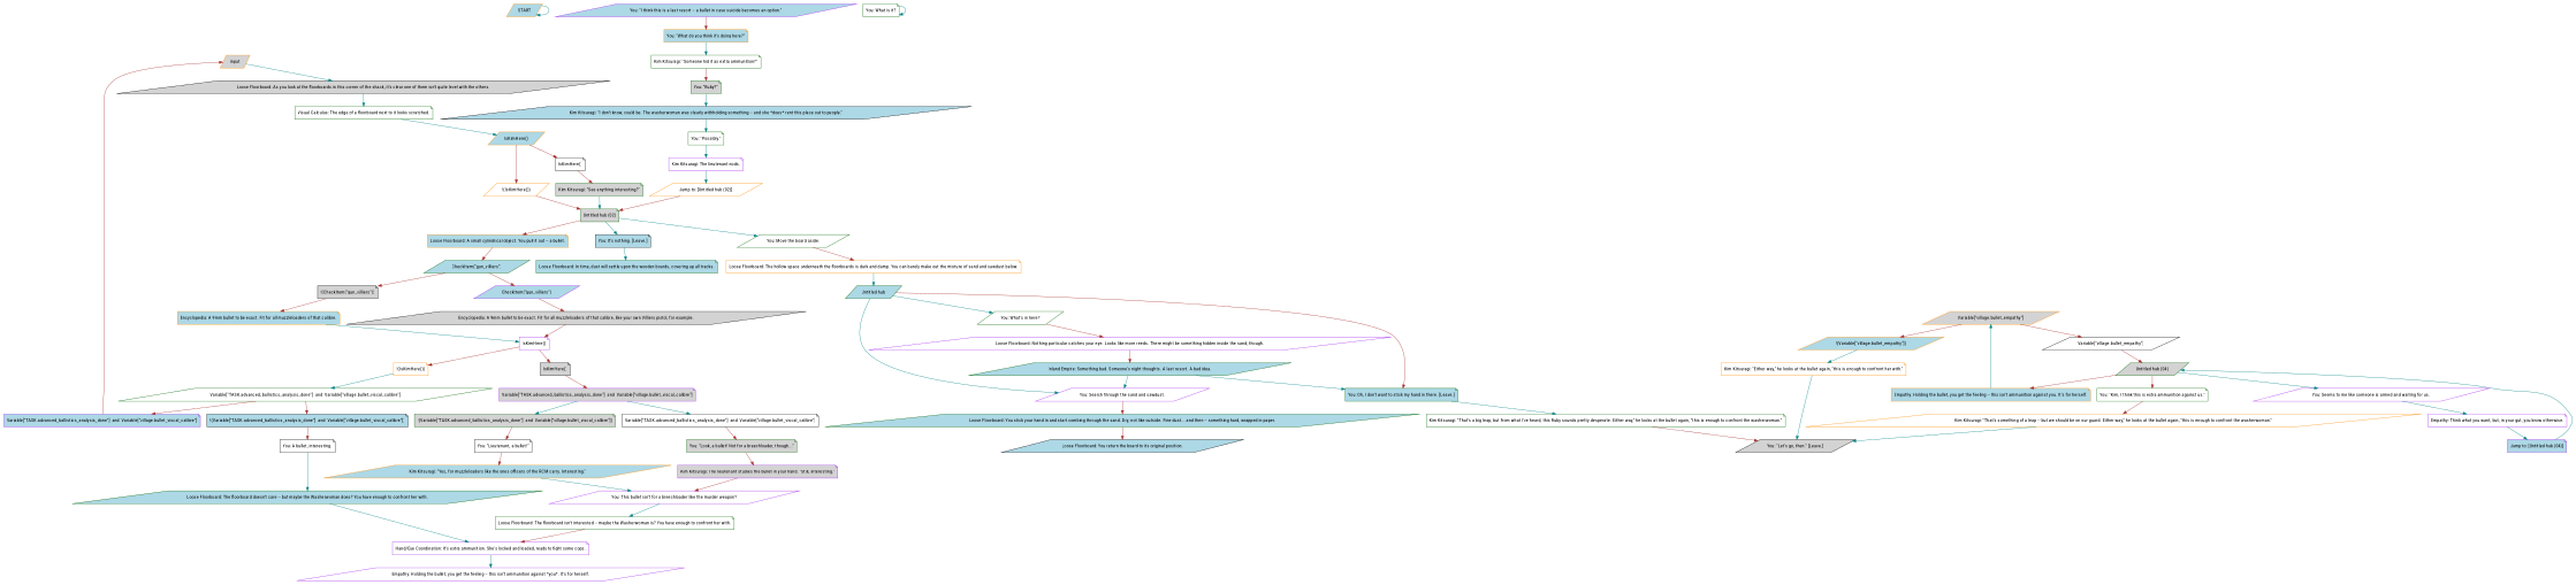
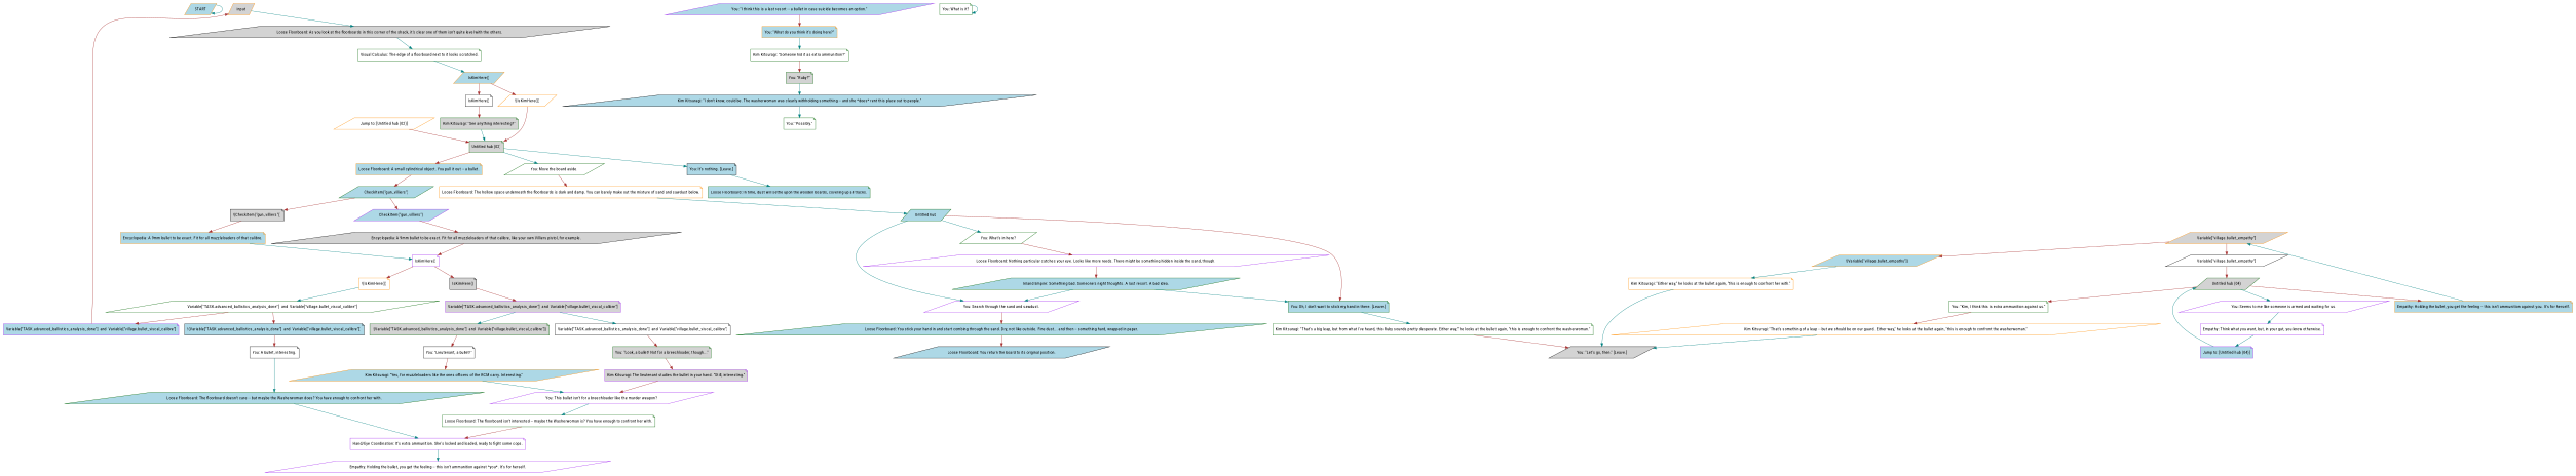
  digraph {
    fontname="Roboto Condensed"
    node [color=darkgreen fillcolor=white fontname="Roboto Condensed" shape=note style=filled]
    edge [color=brown fontname="Roboto Condensed"]
    n1 [color=darkorange fillcolor=lightblue label=START shape=parallelogram]
    n2 [color=darkorange fillcolor=lightgrey label=input shape=parallelogram]
    n3 [color=black fillcolor=lightgrey label="Loose Floorboard: As you look at the floorboards in this corner of the shack, it's clear one of them isn't quite level with the others." shape=parallelogram]
    n4 [label="Visual Calculus: The edge of a floorboard next to it looks scratched."]
    n5 [color=purple label="You: This bullet isn't for a breechloader like the murder weapon?" shape=parallelogram]
    n6 [label="Loose Floorboard: The floorboard isn't interested -- maybe the Washerwoman is? You have enough to confront her with."]
    n7 [color=purple label="Hand/Eye Coordination: It's extra ammunition. She's locked and loaded, ready to fight some cops."]
    n8 [color=darkorange fillcolor=lightblue label="You: \"What do you think it's doing here?\""]
    n9 [label="Kim Kitsuragi: \"Someone hid it as extra ammunition?\""]
    n10 [fillcolor=lightgrey label="You: \"Ruby?\""]
    n11 [label="Kim Kitsuragi: \"That's a big leap, but from what I've heard, this Ruby sounds pretty desperate. Either way,\" he looks at the bullet again, \"this is enough to confront the washerwoman.\""]
    n12 [color=black fillcolor=lightgrey label="You: \"Let's go, then.\" [Leave.]" shape=parallelogram]
    n13 [color=black fillcolor=lightblue label="Loose Floorboard: You return the board to its original position." shape=parallelogram]
    n14 [label="You: What is it?"]
    n15 [color=darkorange fillcolor=lightblue label="Loose Floorboard: A small cylindrical object. You pull it out -- a bullet."]
    n16 [fillcolor=lightblue label="CheckItem(\"gun_villiers\")" shape=parallelogram]
    n17 [color=purple fillcolor=lightblue label="CheckItem(\"gun_villiers\")" shape=parallelogram]
    n18 [color=black fillcolor=lightgrey label="!(CheckItem(\"gun_villiers\"))"]
    n19 [label="You: \"Possibly.\""]
-   n20 [color=purple label="Kim Kitsuragi: The lieutenant nods."]
    n21 [color=darkorange label="Jump to: [Untitled hub (02)]" shape=parallelogram]
    n22 [color=darkorange fillcolor=lightblue label="Empathy: Holding the bullet, you get the feeling -- this isn't ammunition against you. It's for herself."]
    n23 [color=darkorange fillcolor=lightgrey label="Variable[\"village.bullet_empathy\"]" shape=parallelogram]
    n24 [color=black label="Variable[\"village.bullet_empathy\"]" shape=parallelogram]
    n25 [color=darkorange fillcolor=lightblue label="!(Variable[\"village.bullet_empathy\"])" shape=parallelogram]
    n26 [color=purple fillcolor=lightblue label="You: \"I think this is a last resort -- a bullet in case suicide becomes an option.\"" shape=parallelogram]
    n27 [color=darkorange label="Kim Kitsuragi: \"Either way,\" he looks at the bullet again, \"this is enough to confront her with.\""]
    n28 [color=darkorange fillcolor=lightblue label="IsKimHere()" shape=parallelogram]
    n29 [color=black fillcolor=lightgrey label="Encyclopedia: A 9mm bullet to be exact. Fit for all muzzleloaders of that calibre, like your own Villiers pistol, for example." shape=parallelogram]
    n30 [color=darkorange fillcolor=lightblue label="Encyclopedia: A 9mm bullet to be exact. Fit for all muzzleloaders of that calibre."]
    n31 [color=purple label="IsKimHere()"]
    n32 [color=purple label="Empathy: Think what you want, but, in your gut, you know otherwise."]
    n33 [color=purple fillcolor=lightblue label="Jump to: [Untitled hub (04)]"]
    n34 [fillcolor=lightgrey label="Untitled hub (04)" shape=parallelogram]
    n35 [color=purple label="Empathy: Holding the bullet, you get the feeling -- this isn't ammunition against *you*. It's for herself." shape=parallelogram]
    n36 [color=black fillcolor=lightgrey label="IsKimHere()"]
    n37 [color=darkorange label="!(IsKimHere())"]
    n38 [color=purple fillcolor=lightgrey label="Variable[\"TASK.advanced_ballistics_analysis_done\"]  and  Variable[\"village.bullet_viscal_calibre\"]"]
    n39 [label="Variable[\"TASK.advanced_ballistics_analysis_done\"]  and  Variable[\"village.bullet_viscal_calibre\"]" shape=parallelogram]
    n40 [color=black label="Variable[\"TASK.advanced_ballistics_analysis_done\"]  and  Variable[\"village.bullet_viscal_calibre\"]"]
    n41 [fillcolor=lightgrey label="!(Variable[\"TASK.advanced_ballistics_analysis_done\"]  and  Variable[\"village.bullet_viscal_calibre\"])"]
    n42 [color=purple fillcolor=lightblue label="Variable[\"TASK.advanced_ballistics_analysis_done\"]  and  Variable[\"village.bullet_viscal_calibre\"]"]
    n43 [color=black fillcolor=lightblue label="!(Variable[\"TASK.advanced_ballistics_analysis_done\"]  and  Variable[\"village.bullet_viscal_calibre\"])"]
    n44 [fillcolor=lightblue label="Loose Floorboard: The floorboard doesn't care -- but maybe the Washerwoman does? You have enough to confront her with." shape=parallelogram]
    n45 [color=black label="IsKimHere()"]
    n46 [color=darkorange label="!(IsKimHere())" shape=parallelogram]
    n47 [fillcolor=lightgrey label="Kim Kitsuragi: \"See anything interesting?\""]
    n48 [fillcolor=lightgrey label="Untitled hub (02)"]
    n49 [label="You: Move the board aside." shape=parallelogram]
    n50 [color=black fillcolor=lightblue label="You: It's nothing. [Leave.]"]
    n51 [label="You: \"Kim, I think this is extra ammunition against us.\""]
    n52 [color=darkorange label="Kim Kitsuragi: \"That's something of a leap -- but we should be on our guard. Either way,\" he looks at the bullet again, \"this is enough to confront the washerwoman.\"" shape=parallelogram]
    n53 [color=purple label="You: Search through the sand and sawdust." shape=parallelogram]
    n54 [fillcolor=lightblue label="Loose Floorboard: You stick your hand in and start combing through the sand. Dry, not like outside. Fine dust... and then -- something hard, wrapped in paper." shape=parallelogram]
    n55 [color=darkorange fillcolor=lightblue label="Kim Kitsuragi: \"Yes, for muzzleloaders like the ones officers of the RCM carry. Interesting.\"" shape=parallelogram]
    n56 [color=purple label="You: Seems to me like someone is armed and waiting for us." shape=parallelogram]
    n57 [color=darkorange label="Loose Floorboard: The hollow space underneath the floorboards is dark and damp. You can barely make out the mixture of sand and sawdust below."]
    n58 [fillcolor=lightblue label="Untitled hub" shape=parallelogram]
    n59 [fillcolor=lightblue label="You: Oh, I don't want to stick my hand in there. [Leave.]"]
    n60 [label="You: What's in here?" shape=parallelogram]
    n61 [color=black label="You: A bullet, interesting."]
    n62 [color=black fillcolor=lightblue label="Kim Kitsuragi: \"I don't know, could be. The washerwoman was clearly withholding something -- and she *does* rent this place out to people.\"" shape=parallelogram]
    n63 [fillcolor=lightgrey label="You: \"Look, a bullet! Not for a breechloader, though...\""]
    n64 [color=black label="You: \"Lieutenant, a bullet!\""]
    n65 [color=purple fillcolor=lightgrey label="Kim Kitsuragi: The lieutenant studies the bullet in your hand. \"Still, interesting.\""]
    n66 [color=purple label="Loose Floorboard: Nothing particular catches your eye. Looks like more reeds. There might be something hidden inside the sand, though." shape=parallelogram]
    n67 [fillcolor=lightblue label="Loose Floorboard: In time, dust will settle upon the wooden boards, covering up all tracks."]
    n68 [fillcolor=lightblue label="Inland Empire: Something bad. Someone's night thoughts. A last resort. A bad idea." shape=parallelogram]
    n1 -> n1 [color=teal]
    n2 -> n3 [color=teal]
    n3 -> n4 [color=teal]
    n4 -> n28 [color=teal]
    n5 -> n6 [color=teal]
    n6 -> n7
    n7 -> n35 [color=teal]
    n8 -> n9 [color=teal]
    n9 -> n10
    n10 -> n62 [color=teal]
    n11 -> n12
    n14 -> n14 [color=teal]
    n15 -> n16
    n16 -> n17
    n16 -> n18
    n17 -> n29
    n18 -> n30
-   n19 -> n20 [color=teal]
-   n20 -> n21 [color=teal]
    n21 -> n48
    n22 -> n23 [color=teal]
    n23 -> n24
    n23 -> n25
    n24 -> n34
    n25 -> n27 [color=teal]
    n26 -> n8
    n27 -> n12 [color=teal]
    n28 -> n45
    n28 -> n46
    n29 -> n31
    n30 -> n31 [color=teal]
    n31 -> n36
    n31 -> n37
    n32 -> n33 [color=teal]
    n33 -> n34 [color=teal]
    n34 -> n22
    n34 -> n51
    n34 -> n56 [color=teal]
    n36 -> n38
    n37 -> n39 [color=teal]
    n38 -> n40 [color=teal]
    n38 -> n41 [color=teal]
    n39 -> n42
    n39 -> n43
    n40 -> n63
    n41 -> n64
    n42 -> n2
    n43 -> n61
    n44 -> n7 [color=teal]
    n45 -> n47
    n46 -> n48
    n47 -> n48 [color=teal]
    n48 -> n15
    n48 -> n49 [color=teal]
    n48 -> n50 [color=teal]
    n49 -> n57
    n50 -> n67 [color=teal]
    n51 -> n52
    n52 -> n12 [color=teal]
    n53 -> n54
    n54 -> n13
    n55 -> n5 [color=teal]
    n56 -> n32 [color=teal]
    n57 -> n58 [color=teal]
    n58 -> n53 [color=teal]
    n58 -> n59
    n58 -> n60 [color=teal]
    n59 -> n11 [color=teal]
    n60 -> n66
    n61 -> n44 [color=teal]
    n62 -> n19 [color=teal]
    n63 -> n65
    n64 -> n55
    n65 -> n5
    n66 -> n68
    n68 -> n53 [color=teal]
    n68 -> n59 [color=teal]
  }
